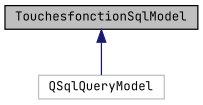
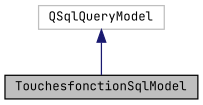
  digraph {
    fontname="JetBrains Mono"
    node [fontname="JetBrains Mono" fontsize=10 shape=record style=filled]
    n1 [color=black fillcolor=grey75 fontcolor=black height=0.2 label=TouchesfonctionSqlModel width=0.4]
    n2 [color=grey75 fillcolor=white height=0.2 label=QSqlQueryModel width=0.4]
-   n1 -> n2 [color=midnightblue dir=back fontname="JetBrains Mono" fontsize=10 labelfontname=Helvetica labelfontsize=10 style=solid]
+   n2 -> n1 [color=midnightblue dir=back fontname="JetBrains Mono" fontsize=10 labelfontname=Helvetica labelfontsize=10 style=solid]
  }
